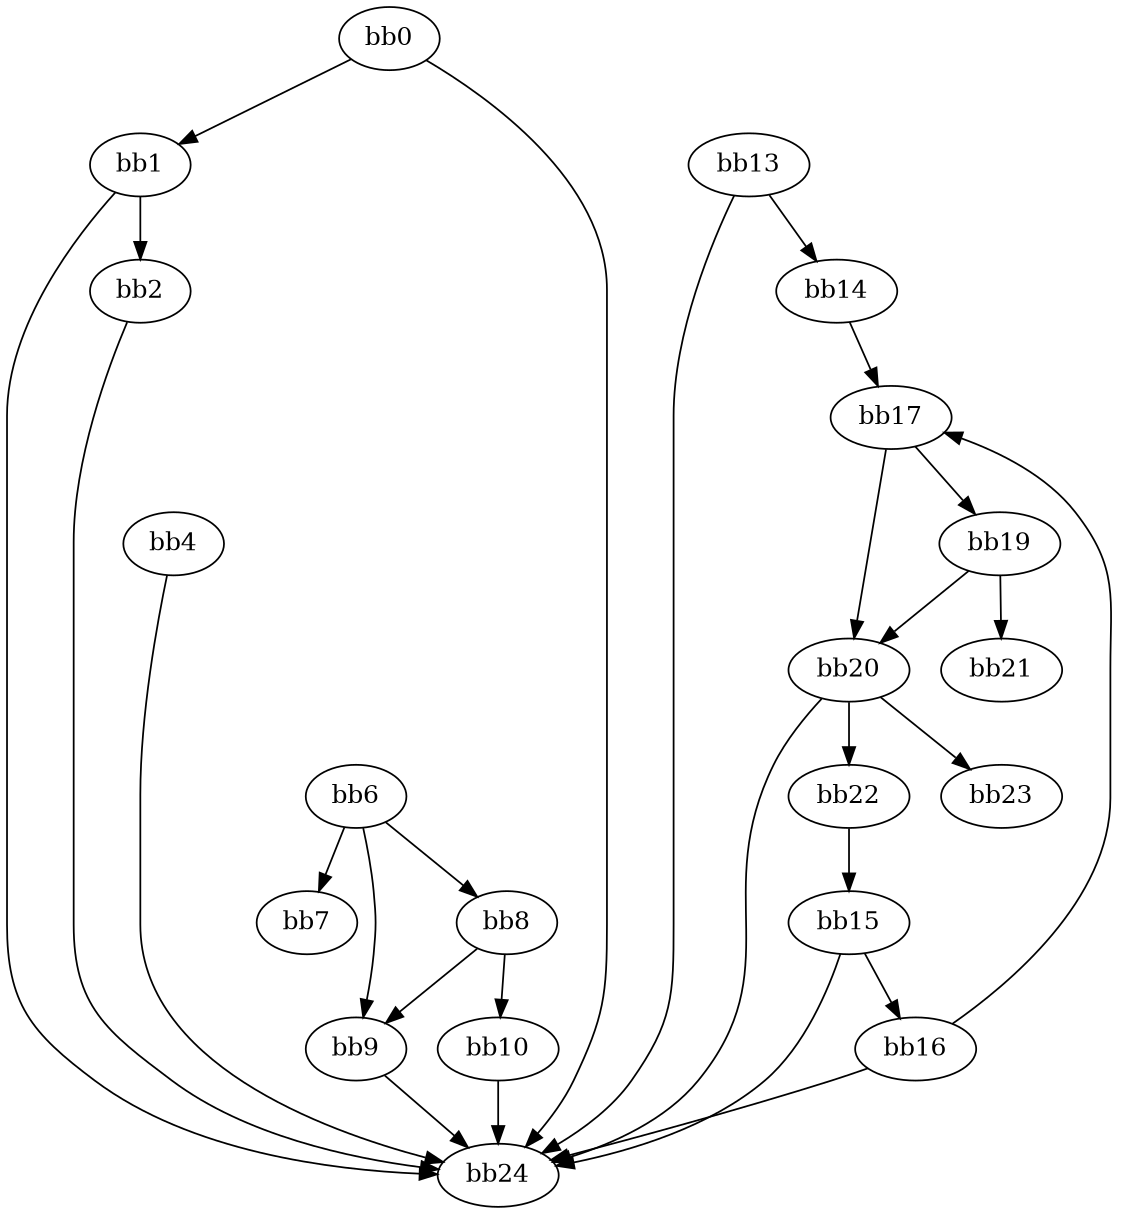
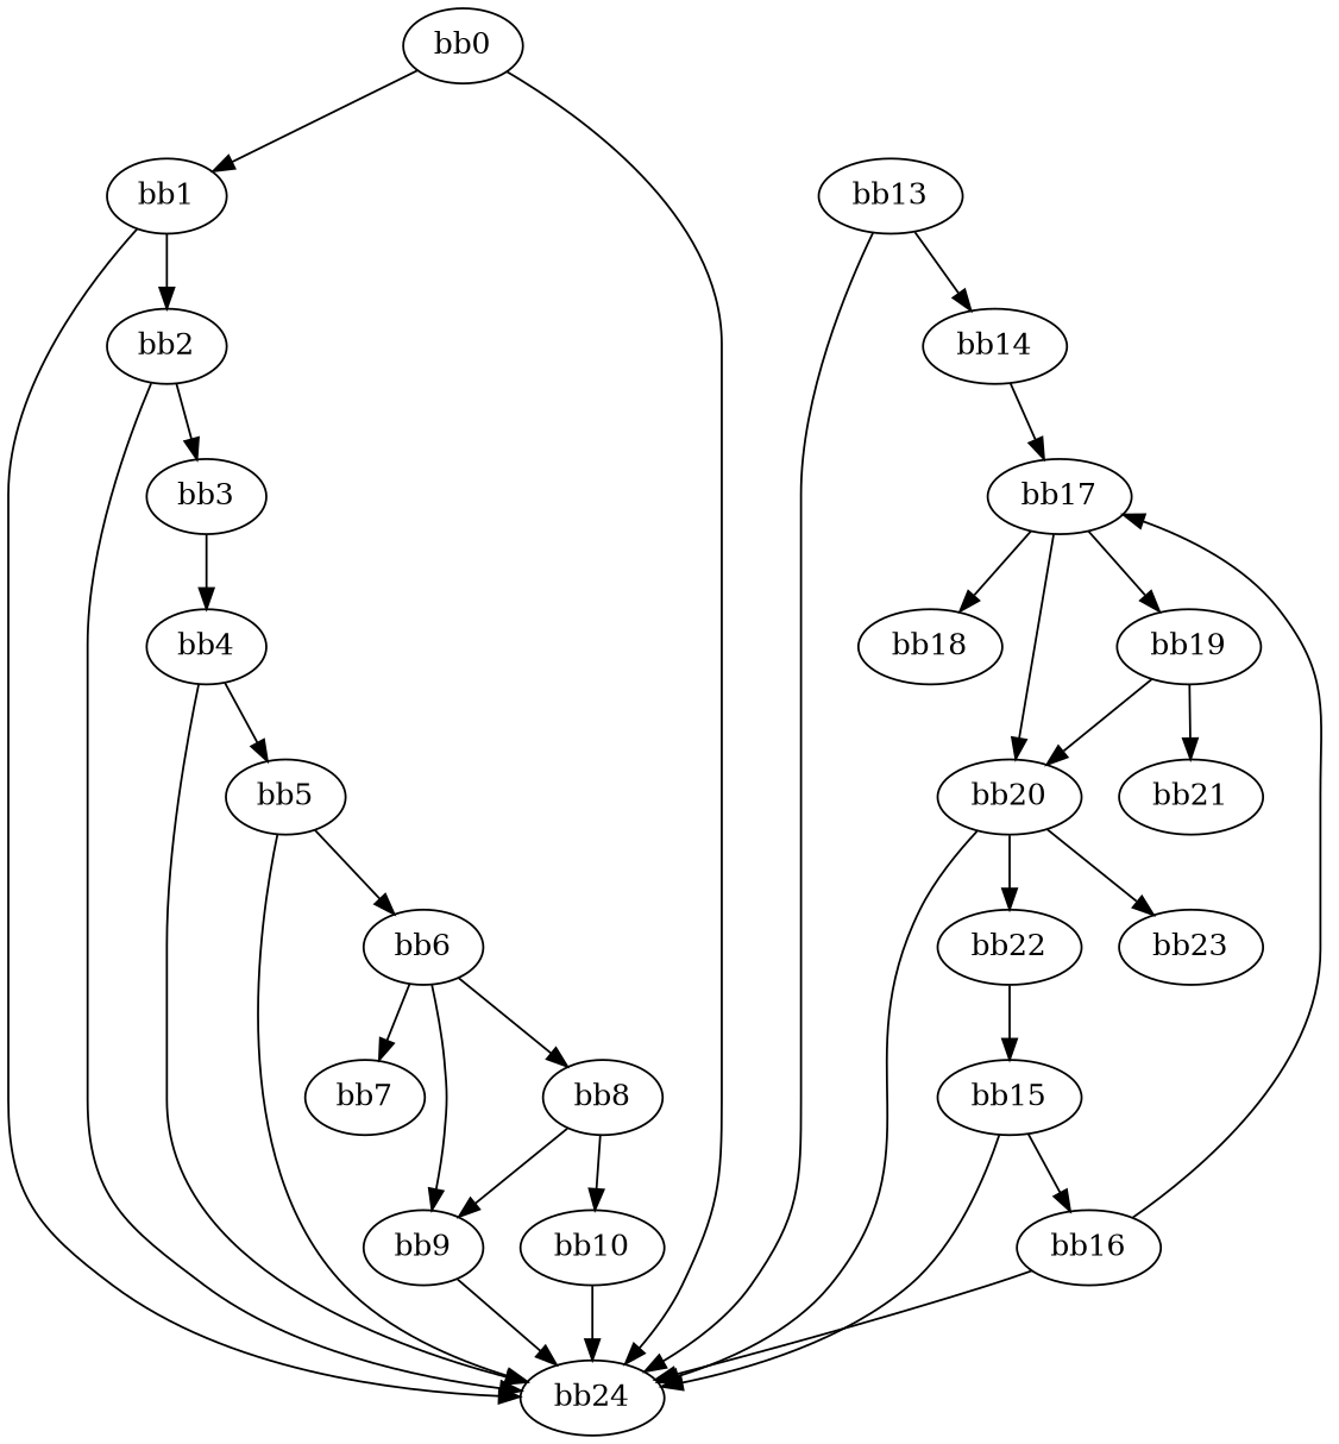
  digraph {
    n1 [label="bb0\l"]
    n2 [label="bb1\l"]
    n3 [label="bb24\l"]
    n4 [label="bb2\l"]
+   n5 [label="bb3\l"]
    n6 [label="bb4\l"]
+   n7 [label="bb5\l"]
    n8 [label="bb6\l"]
    n9 [label="bb7\l"]
    n10 [label="bb8\l"]
    n11 [label="bb9\l"]
    n12 [label="bb10\l"]
    n13 [label="bb13\l"]
    n14 [label="bb14\l"]
    n15 [label="bb17\l"]
    n16 [label="bb15\l"]
    n17 [label="bb16\l"]
+   n18 [label="bb18\l"]
    n19 [label="bb19\l"]
    n20 [label="bb20\l"]
    n21 [label="bb21\l"]
    n22 [label="bb22\l"]
    n23 [label="bb23\l"]
    n1 -> n2
    n1 -> n3
    n2 -> n3
    n2 -> n4
    n4 -> n3
+   n4 -> n5
+   n5 -> n6
    n6 -> n3
+   n6 -> n7
+   n7 -> n3
+   n7 -> n8
    n8 -> n9
    n8 -> n10
    n8 -> n11
    n10 -> n11
    n10 -> n12
    n11 -> n3
    n12 -> n3
    n13 -> n3
    n13 -> n14
    n14 -> n15
+   n15 -> n18
    n15 -> n19
    n15 -> n20
    n16 -> n3
    n16 -> n17
    n17 -> n3
    n17 -> n15
    n19 -> n20
    n19 -> n21
    n20 -> n3
    n20 -> n22
    n20 -> n23
    n22 -> n16
  }
